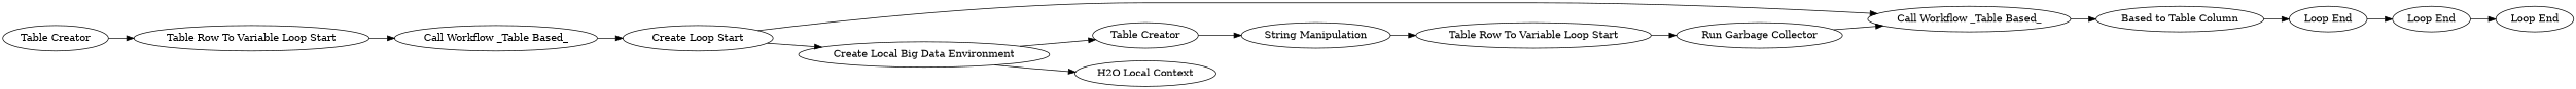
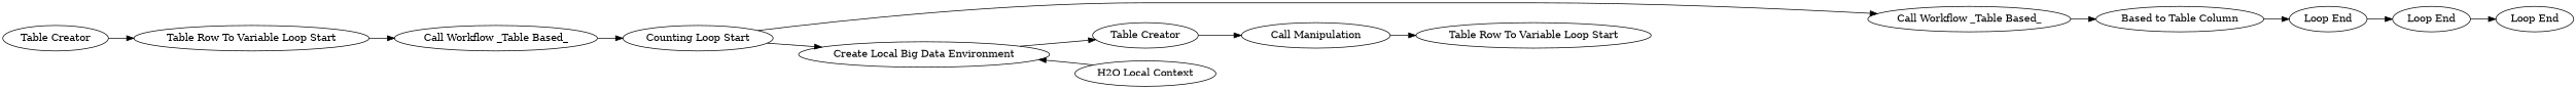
  digraph {
    rankdir=LR
    n1 [label="Call Workflow _Table Based_"]
-   n2 [label="Create Loop Start"]
+   n2 [label="Counting Loop Start"]
    n3 [label="Call Workflow _Table Based_"]
    n4 [label="Create Local Big Data Environment"]
    n5 [label="Based to Table Column"]
    n6 [label="Loop End"]
    n7 [label="Table Creator"]
-   n8 [label="String Manipulation"]
+   n8 [label="Call Manipulation"]
    n9 [label="Table Row To Variable Loop Start"]
-   n10 [label="Run Garbage Collector"]
    n11 [label="Loop End"]
    n12 [label="Loop End"]
    n13 [label="H2O Local Context"]
    n14 [label="Table Creator"]
    n15 [label="Table Row To Variable Loop Start"]
    n1 -> n2
    n2 -> n3
    n2 -> n4
    n3 -> n5
    n4 -> n7
    n5 -> n6
    n6 -> n11
    n7 -> n8
    n8 -> n9
-   n9 -> n10
-   n10 -> n3
    n11 -> n12
-   n4 -> n13
+   n13 -> n4
    n14 -> n15
    n15 -> n1
  }
